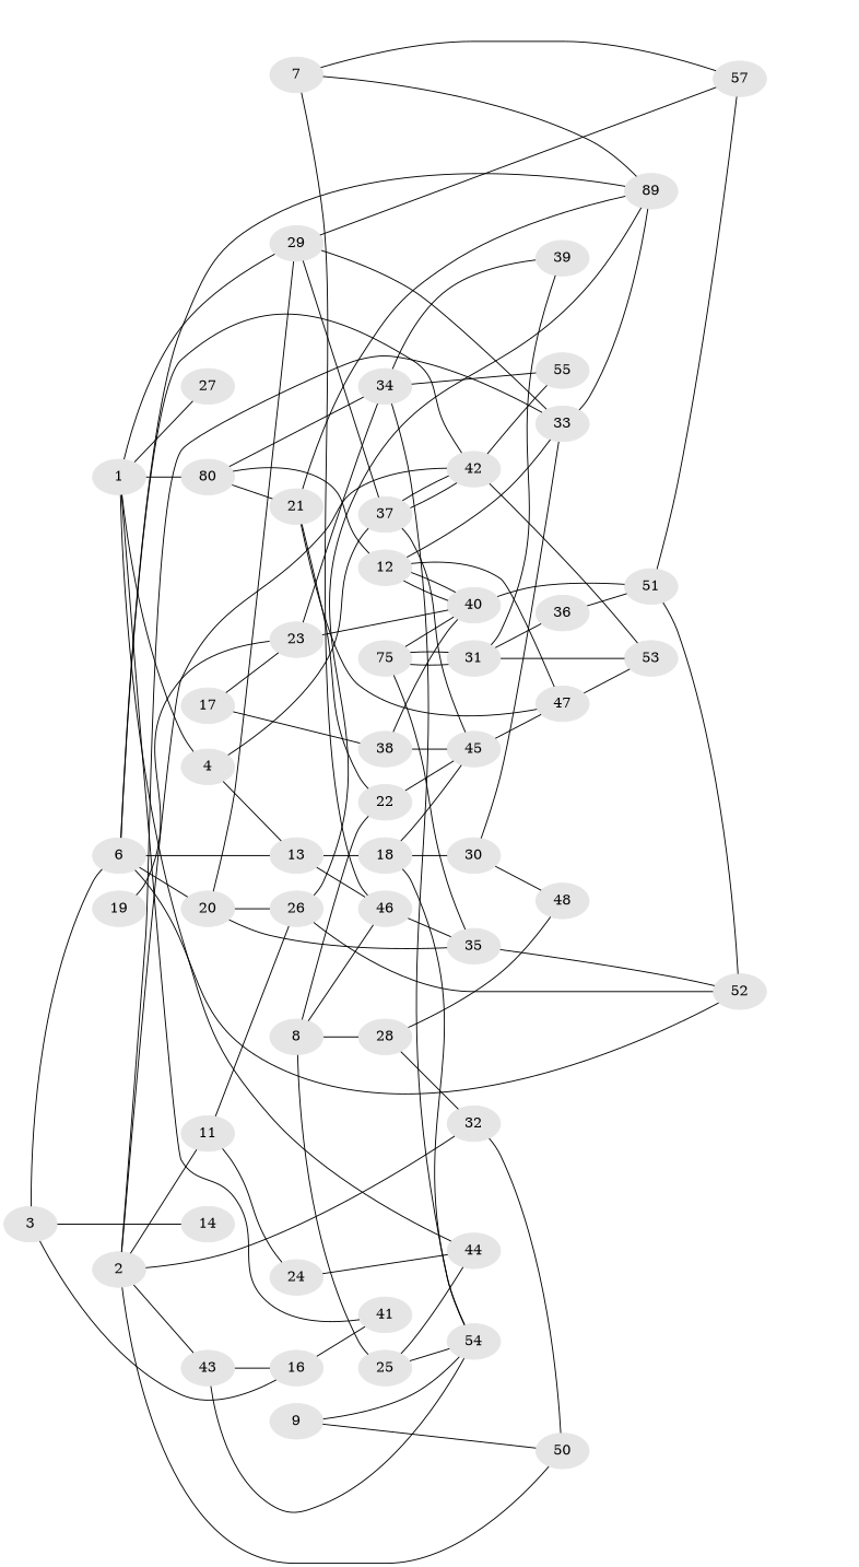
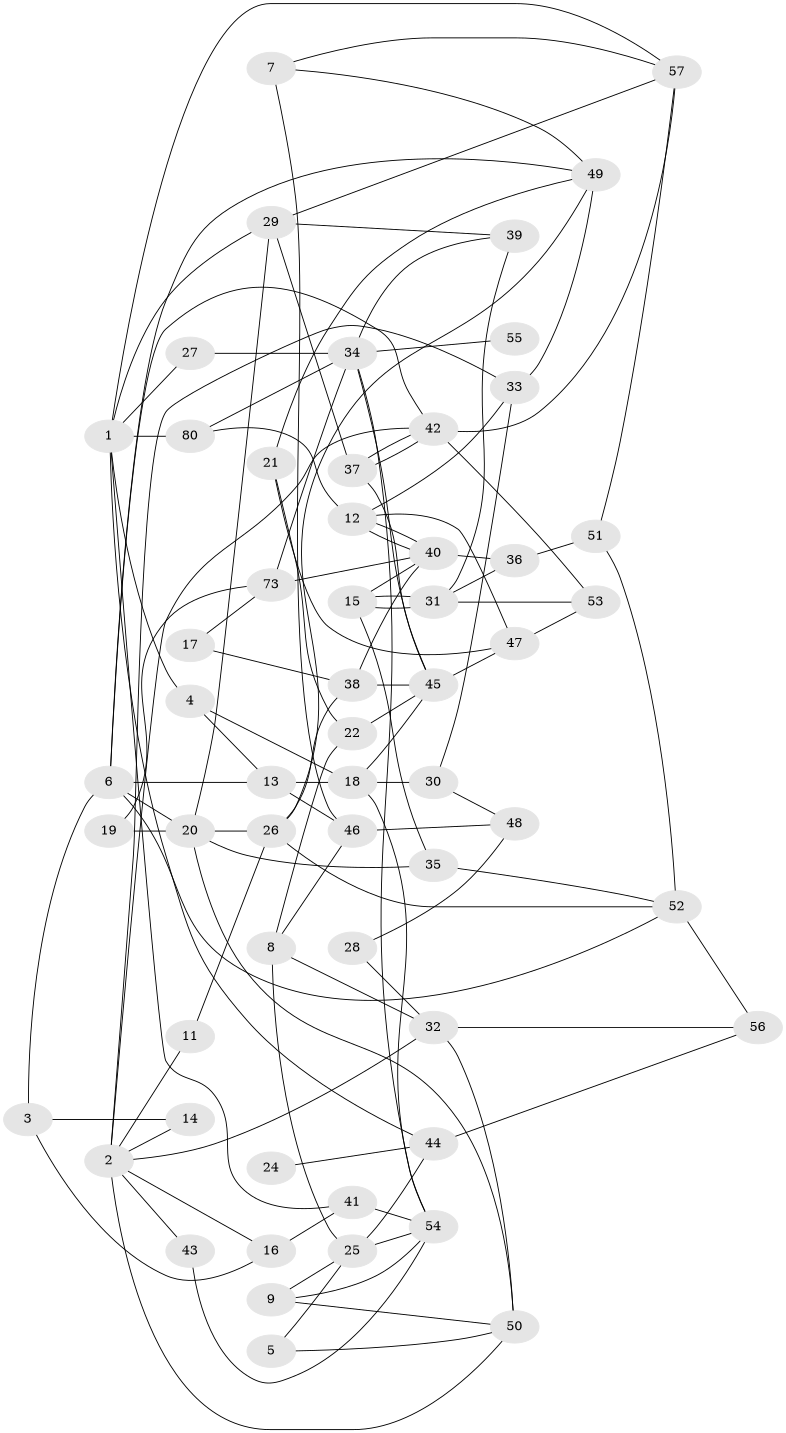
  graph {
    rankdir=LR
    node [color=gray90 style=filled]
    1
    4
    n3 [label=80]
    27
    29
    41
    44
    57
    13
    18
    12
    21
    34
    33
    37
    54
+   56
    2
    11
    14
    16
    32
    42
    43
    50
    24
    26
-   49 [label=89]
+   49
    53
    55
    3
    6
    20
    52
    46
    30
    45
+   5
    25
    35
    7
    48
    8
    22
    28
    9
    40
    47
    39
    38
    51
-   15 [label=75]
+   15
    31
    36
    17
-   23
+   23 [label=73]
    19
    1 -- 4
    1 -- n3
    1 -- 27
    1 -- 29
    1 -- 41
    1 -- 44
+   1 -- 57
    4 -- 13
-   4 -- 37
+   4 -- 18
    n3 -- 12
-   n3 -- 21
    n3 -- 34
+   27 -- 34
    29 -- 57
-   29 -- 33
+   29 -- 39
    29 -- 37
+   41 -- 54
+   44 -- 56
    13 -- 18
    13 -- 46
    18 -- 54
    18 -- 30
    18 -- 45
    12 -- 33
    12 -- 40
    12 -- 40
    12 -- 47
    21 -- 49
    21 -- 22
    21 -- 47
    34 -- 54
    34 -- 55
+   34 -- 45
    34 -- 39
    33 -- 49
    37 -- 42
    37 -- 42
    37 -- 45
    2 -- 33
    2 -- 11
-   43 -- 16
+   2 -- 14
+   2 -- 16
    2 -- 32
    2 -- 42
    2 -- 43
    2 -- 50
-   11 -- 24
    11 -- 26
    16 -- 41
+   32 -- 56
    32 -- 50
    42 -- 53
-   42 -- 55
+   42 -- 57
    43 -- 54
    24 -- 44
    26 -- 49
    26 -- 52
+   26 -- 38
    3 -- 14
    3 -- 16
    3 -- 6
    6 -- 13
    6 -- 42
    6 -- 49
    6 -- 20
    6 -- 52
    20 -- 29
+   20 -- 50
    20 -- 26
    20 -- 35
-   46 -- 35
+   52 -- 56
+   46 -- 48
    30 -- 33
    30 -- 48
    45 -- 47
+   5 -- 50
+   5 -- 25
    25 -- 44
    25 -- 54
    35 -- 52
    7 -- 57
    7 -- 49
    7 -- 46
    8 -- 46
    8 -- 25
    8 -- 22
-   8 -- 28
+   8 -- 32
    22 -- 45
    28 -- 32
    28 -- 48
    9 -- 54
    9 -- 50
-   40 -- 51
+   9 -- 25
+   40 -- 36
    47 -- 53
    38 -- 45
    38 -- 40
    51 -- 57
    51 -- 52
    15 -- 35
    15 -- 40
    15 -- 31
    15 -- 31
    31 -- 53
    31 -- 39
    31 -- 36
    36 -- 51
    17 -- 38
    17 -- 23
    23 -- 34
    23 -- 40
+   19 -- 20
    19 -- 23
  }
